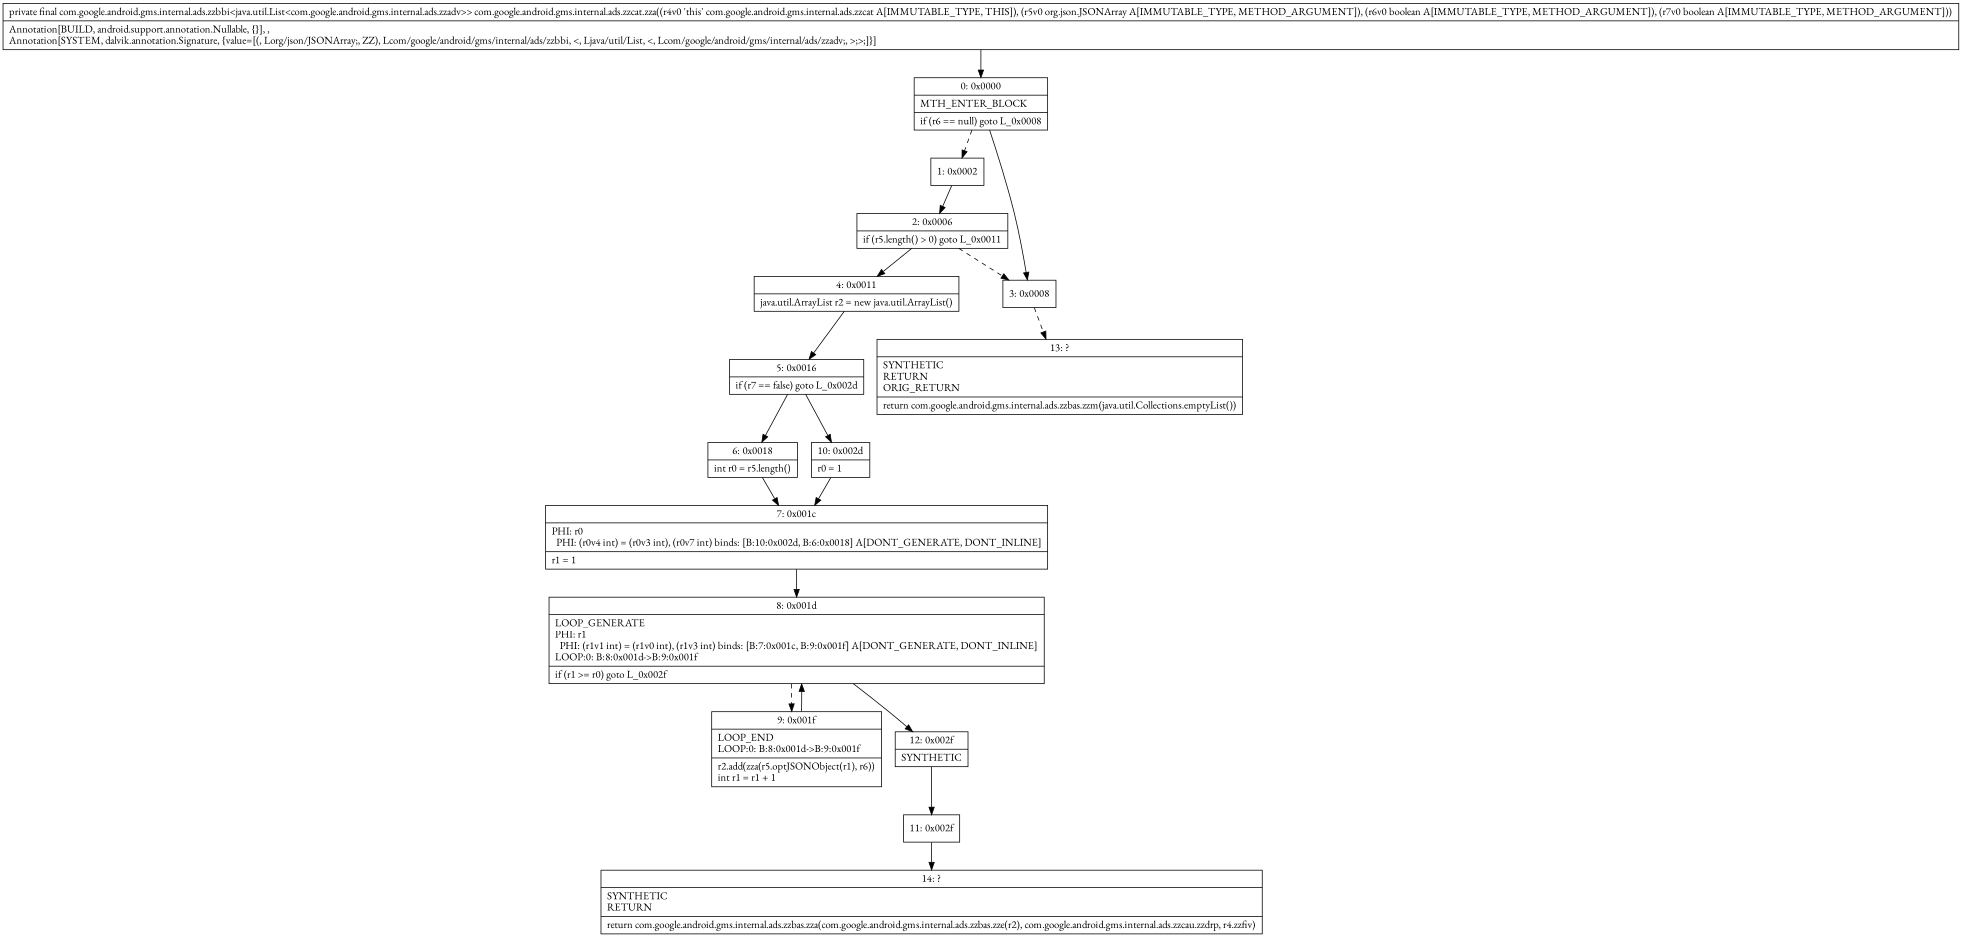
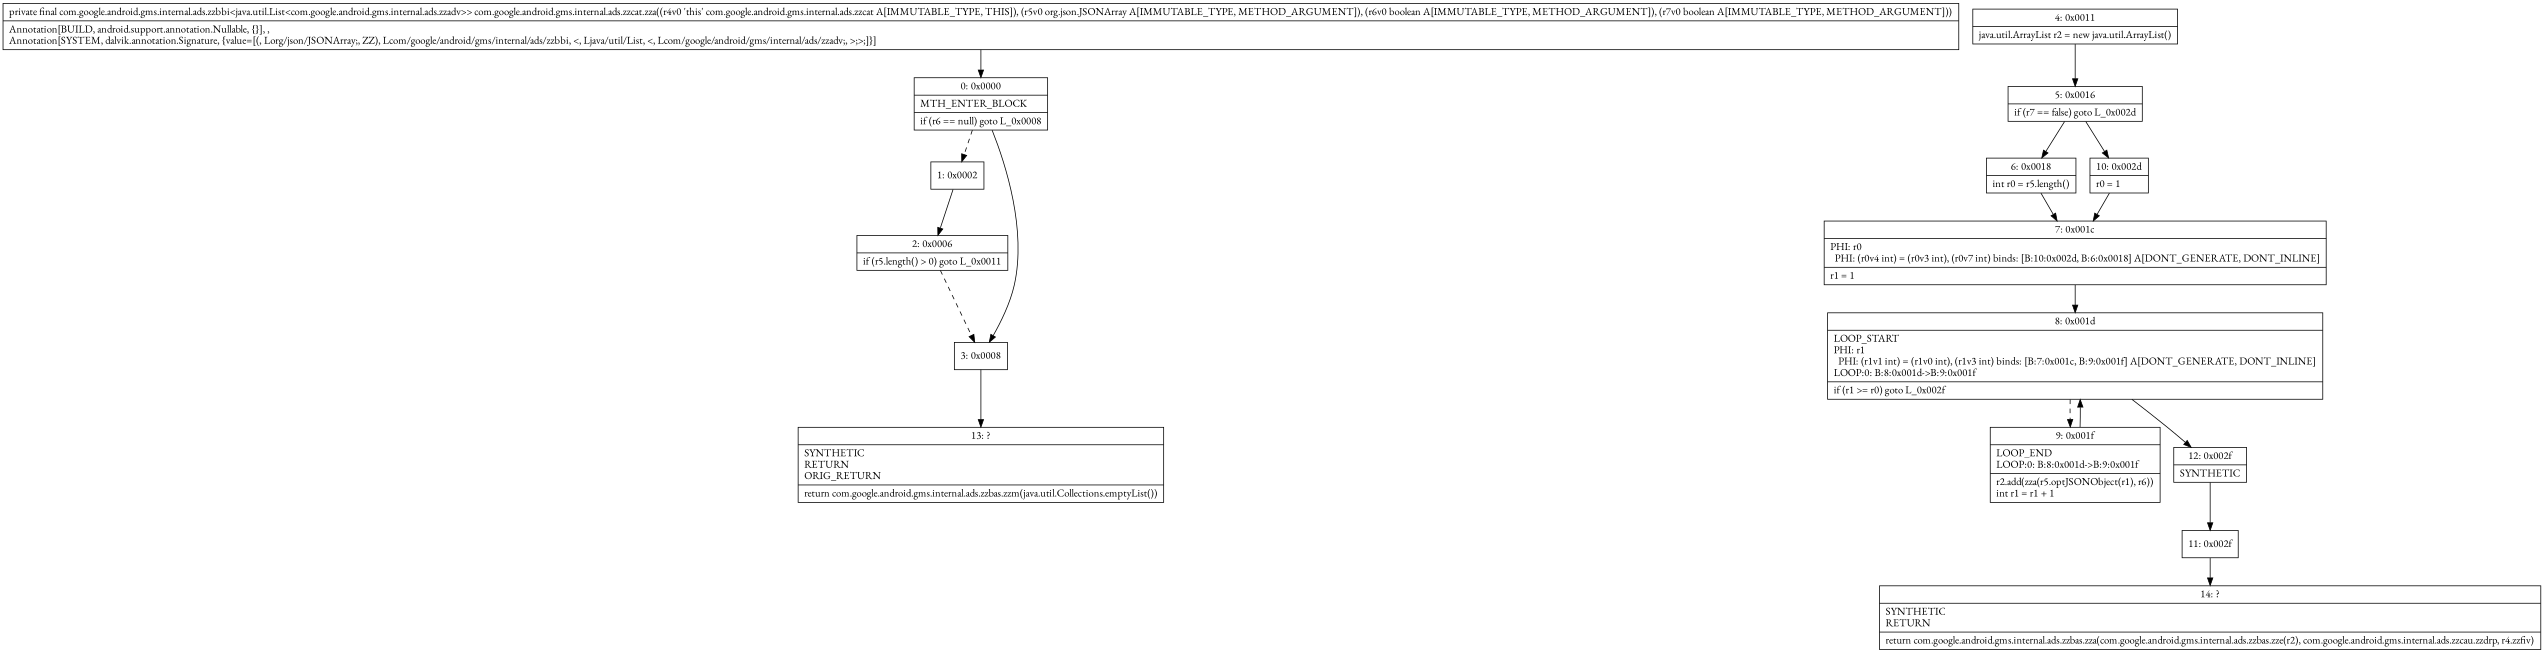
  digraph {
    fontname="EB Garamond"
    node [fontname="EB Garamond" shape=record]
    edge [fontname="EB Garamond"]
    n1 [label="{0\:\ 0x0000|MTH_ENTER_BLOCK\l|if (r6 == null) goto L_0x0008\l}"]
    n2 [label="{1\:\ 0x0002}"]
    n3 [label="{3\:\ 0x0008}"]
    n4 [label="{2\:\ 0x0006|if (r5.length() \> 0) goto L_0x0011\l}"]
    n5 [label="{13\:\ ?|SYNTHETIC\lRETURN\lORIG_RETURN\l|return com.google.android.gms.internal.ads.zzbas.zzm(java.util.Collections.emptyList())\l}"]
    n6 [label="{4\:\ 0x0011|java.util.ArrayList r2 = new java.util.ArrayList()\l}"]
    n7 [label="{5\:\ 0x0016|if (r7 == false) goto L_0x002d\l}"]
    n8 [label="{6\:\ 0x0018|int r0 = r5.length()\l}"]
    n9 [label="{10\:\ 0x002d|r0 = 1\l}"]
    n10 [label="{7\:\ 0x001c|PHI: r0 \l  PHI: (r0v4 int) = (r0v3 int), (r0v7 int) binds: [B:10:0x002d, B:6:0x0018] A[DONT_GENERATE, DONT_INLINE]\l|r1 = 1\l}"]
-   n11 [label="{8\:\ 0x001d|LOOP_GENERATE\lPHI: r1 \l  PHI: (r1v1 int) = (r1v0 int), (r1v3 int) binds: [B:7:0x001c, B:9:0x001f] A[DONT_GENERATE, DONT_INLINE]\lLOOP:0: B:8:0x001d\-\>B:9:0x001f\l|if (r1 \>= r0) goto L_0x002f\l}"]
+   n11 [label="{8\:\ 0x001d|LOOP_START\lPHI: r1 \l  PHI: (r1v1 int) = (r1v0 int), (r1v3 int) binds: [B:7:0x001c, B:9:0x001f] A[DONT_GENERATE, DONT_INLINE]\lLOOP:0: B:8:0x001d\-\>B:9:0x001f\l|if (r1 \>= r0) goto L_0x002f\l}"]
    n12 [label="{9\:\ 0x001f|LOOP_END\lLOOP:0: B:8:0x001d\-\>B:9:0x001f\l|r2.add(zza(r5.optJSONObject(r1), r6))\lint r1 = r1 + 1\l}"]
    n13 [label="{12\:\ 0x002f|SYNTHETIC\l}"]
    n14 [label="{11\:\ 0x002f}"]
    n15 [label="{14\:\ ?|SYNTHETIC\lRETURN\l|return com.google.android.gms.internal.ads.zzbas.zza(com.google.android.gms.internal.ads.zzbas.zze(r2), com.google.android.gms.internal.ads.zzcau.zzdrp, r4.zzfiv)\l}"]
    n16 [label="{private final com.google.android.gms.internal.ads.zzbbi\<java.util.List\<com.google.android.gms.internal.ads.zzadv\>\> com.google.android.gms.internal.ads.zzcat.zza((r4v0 'this' com.google.android.gms.internal.ads.zzcat A[IMMUTABLE_TYPE, THIS]), (r5v0 org.json.JSONArray A[IMMUTABLE_TYPE, METHOD_ARGUMENT]), (r6v0 boolean A[IMMUTABLE_TYPE, METHOD_ARGUMENT]), (r7v0 boolean A[IMMUTABLE_TYPE, METHOD_ARGUMENT]))  | Annotation[BUILD, android.support.annotation.Nullable, \{\}], , \lAnnotation[SYSTEM, dalvik.annotation.Signature, \{value=[(, Lorg\/json\/JSONArray;, ZZ), Lcom\/google\/android\/gms\/internal\/ads\/zzbbi, \<, Ljava\/util\/List, \<, Lcom\/google\/android\/gms\/internal\/ads\/zzadv;, \>;\>;]\}]\l}"]
    n1 -> n2 [style=dashed]
    n1 -> n3
    n2 -> n4
-   n3 -> n5 [style=dashed]
+   n3 -> n5
    n4 -> n3 [style=dashed]
-   n4 -> n6
    n6 -> n7
    n7 -> n8 [style=solid]
    n7 -> n9
    n8 -> n10
    n9 -> n10
    n10 -> n11
    n11 -> n12 [style=dashed]
    n11 -> n13
    n12 -> n11
    n13 -> n14
    n14 -> n15
    n16 -> n1
  }
